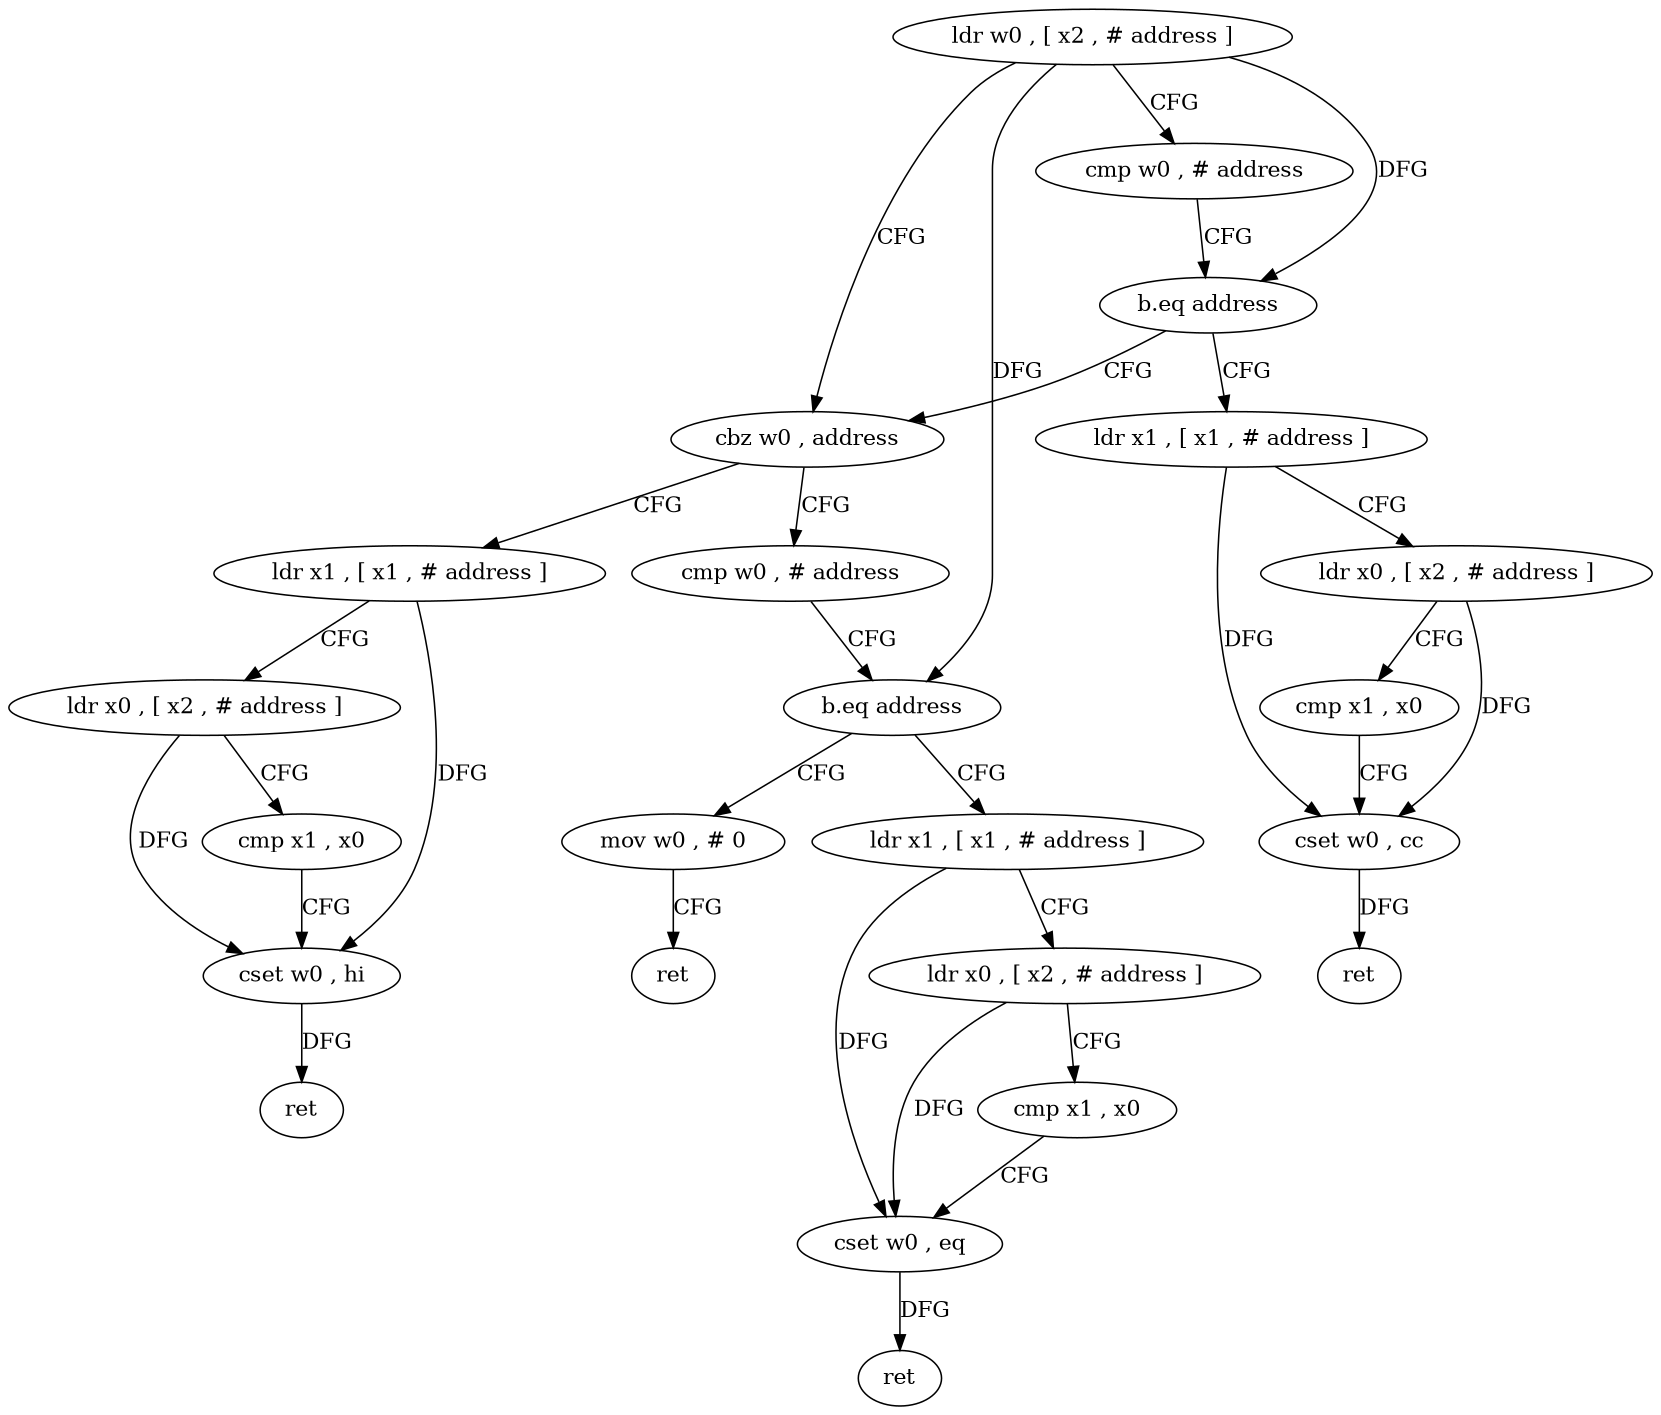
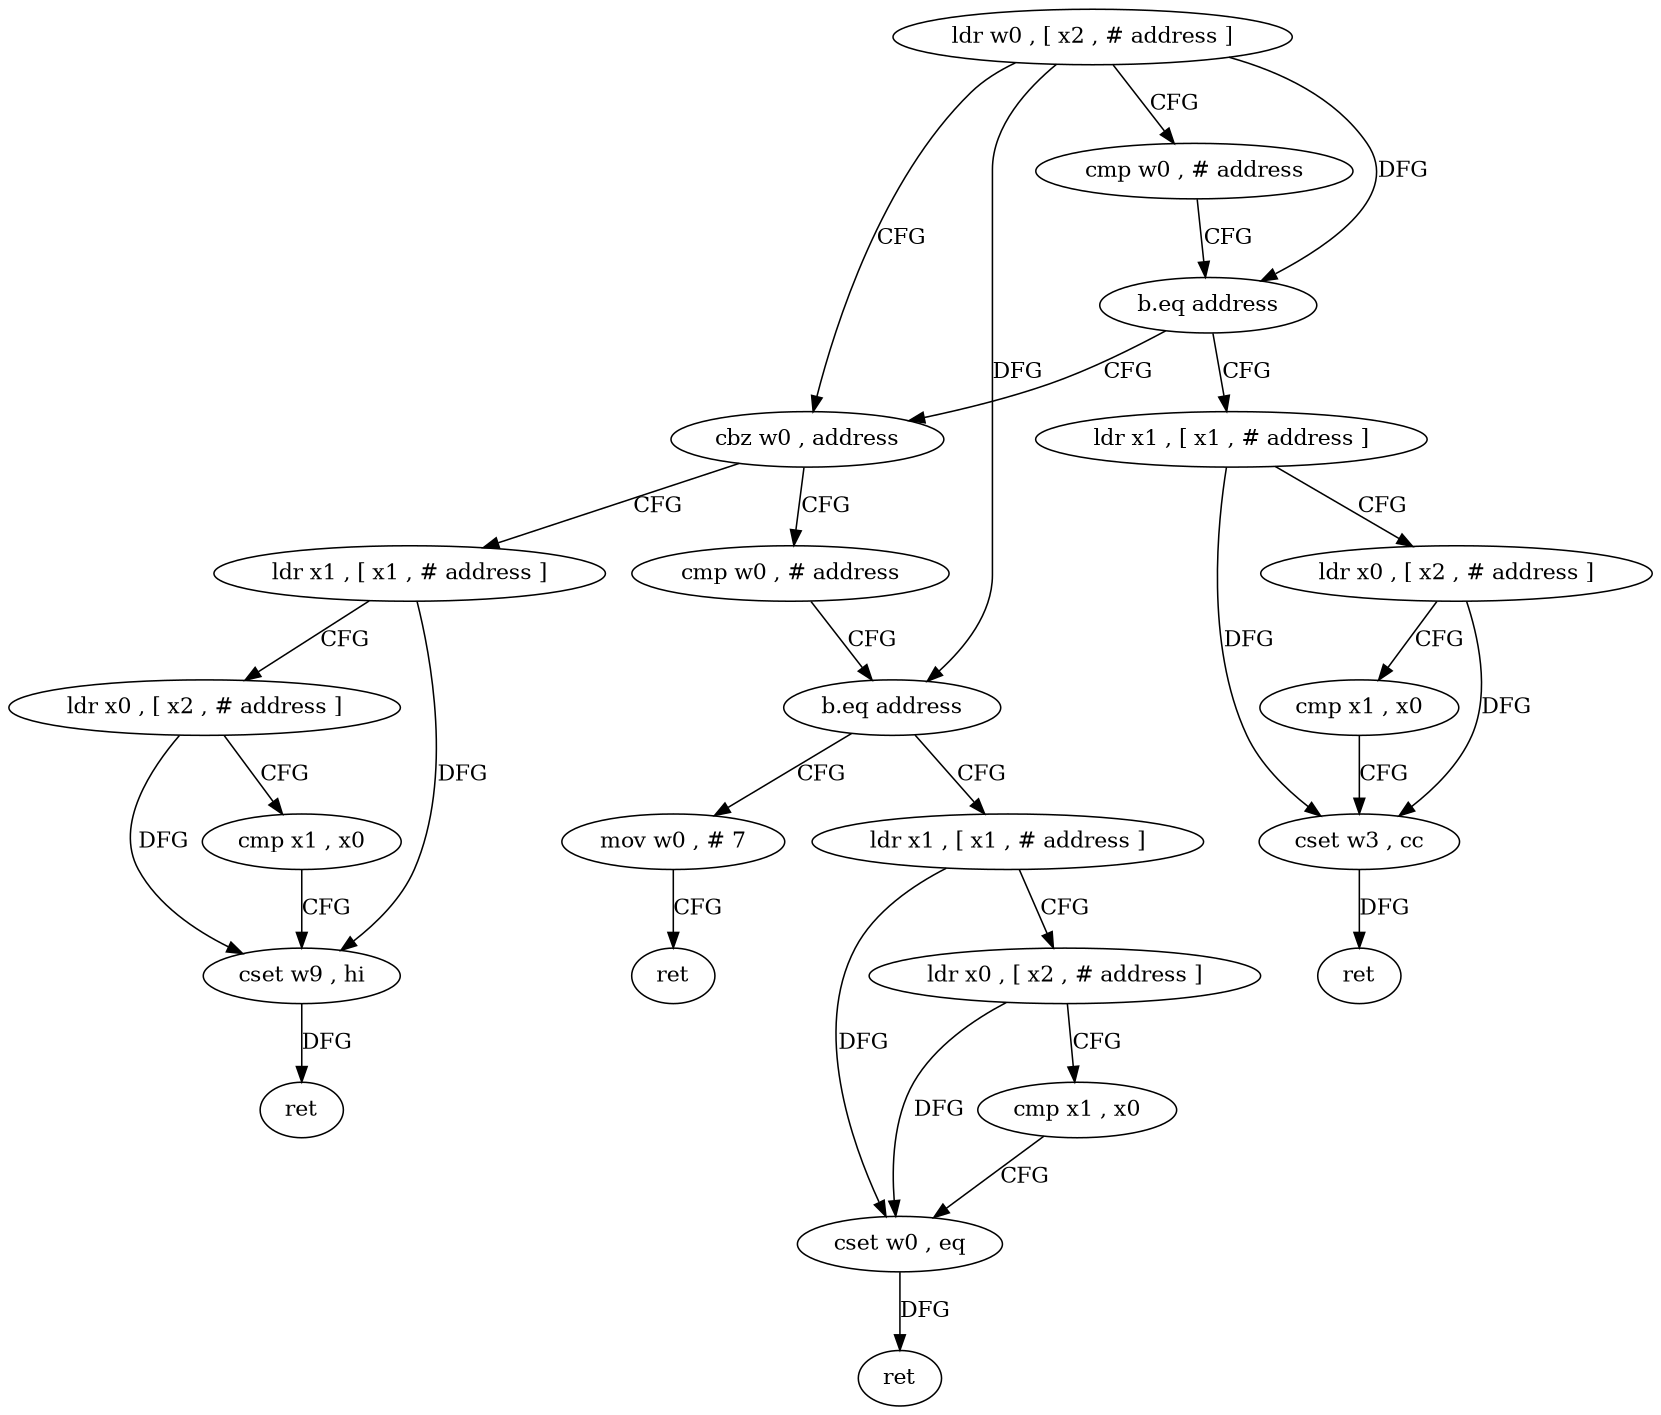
  digraph {
    n1 [label="ldr w0 , [ x2 , # address ]"]
    n2 [label="cmp w0 , # address"]
    n3 [label="b.eq address"]
    n4 [label="cbz w0 , address"]
    n5 [label="b.eq address"]
    n6 [label="ldr x1 , [ x1 , # address ]"]
    n7 [label="ldr x1 , [ x1 , # address ]"]
    n8 [label="cmp w0 , # address"]
    n9 [label="ldr x1 , [ x1 , # address ]"]
-   n10 [label="mov w0 , # 0"]
+   n10 [label="mov w0 , # 7"]
    n11 [label="ldr x0 , [ x2 , # address ]"]
-   n12 [label="cset w0 , cc"]
+   n12 [label="cset w3 , cc"]
    n13 [label="cmp x1 , x0"]
    n14 [label=ret]
    n15 [label="ldr x0 , [ x2 , # address ]"]
-   n16 [label="cset w0 , hi"]
+   n16 [label="cset w9 , hi"]
    n17 [label="cmp x1 , x0"]
    n18 [label=ret]
    n19 [label="ldr x0 , [ x2 , # address ]"]
    n20 [label="cset w0 , eq"]
    n21 [label=ret]
    n22 [label="cmp x1 , x0"]
    n23 [label=ret]
    n1 -> n2 [label=CFG]
    n1 -> n3 [label=DFG]
    n1 -> n4 [label=CFG]
    n1 -> n5 [label=DFG]
    n2 -> n3 [label=CFG]
    n3 -> n4 [label=CFG]
    n3 -> n6 [label=CFG]
    n4 -> n7 [label=CFG]
    n4 -> n8 [label=CFG]
    n5 -> n9 [label=CFG]
    n5 -> n10 [label=CFG]
    n6 -> n11 [label=CFG]
    n6 -> n12 [label=DFG]
    n7 -> n15 [label=CFG]
    n7 -> n16 [label=DFG]
    n8 -> n5 [label=CFG]
    n9 -> n19 [label=CFG]
    n9 -> n20 [label=DFG]
    n10 -> n21 [label=CFG]
    n11 -> n12 [label=DFG]
    n11 -> n13 [label=CFG]
    n12 -> n14 [label=DFG]
    n13 -> n12 [label=CFG]
    n15 -> n16 [label=DFG]
    n15 -> n17 [label=CFG]
    n16 -> n18 [label=DFG]
    n17 -> n16 [label=CFG]
    n19 -> n20 [label=DFG]
    n19 -> n22 [label=CFG]
    n20 -> n23 [label=DFG]
    n22 -> n20 [label=CFG]
  }
